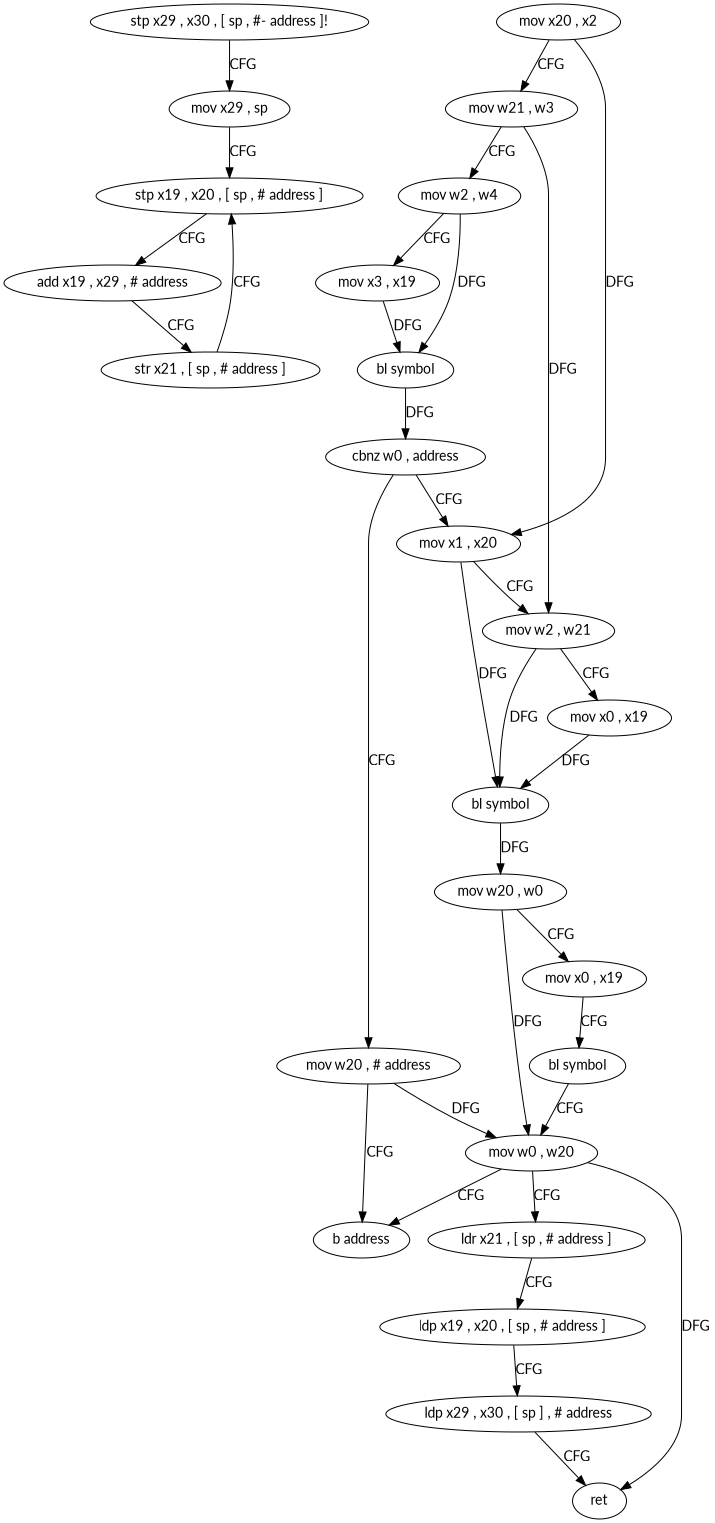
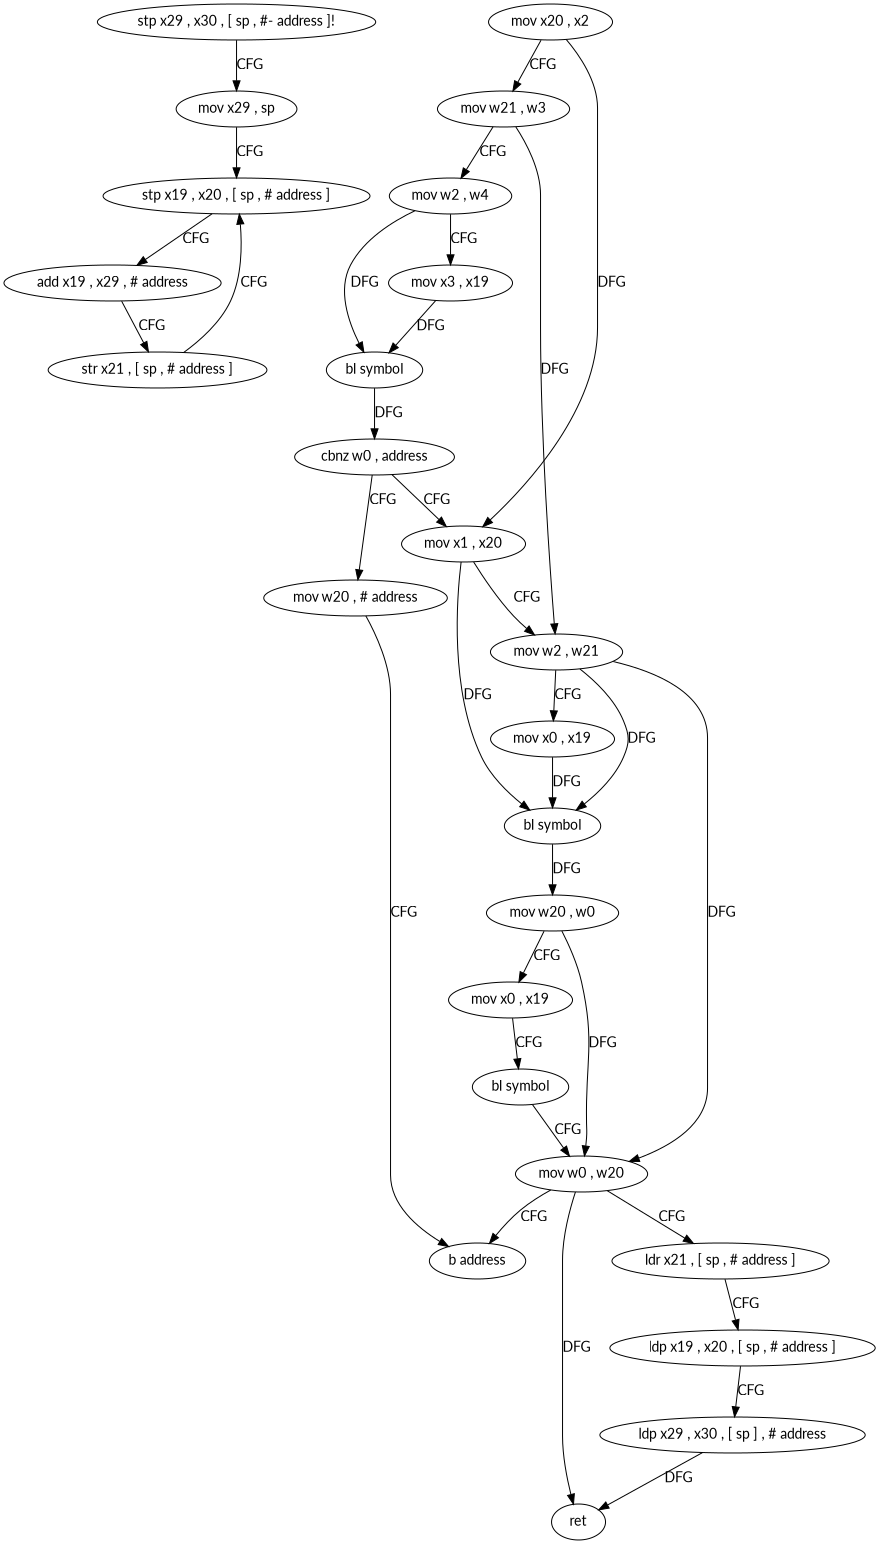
  digraph {
    fontname=Lato
    node [fontname=Lato]
    edge [fontname=Lato]
    n1 [label="stp x29 , x30 , [ sp , #- address ]!"]
    n2 [label="mov x29 , sp"]
    n3 [label="stp x19 , x20 , [ sp , # address ]"]
    n4 [label="add x19 , x29 , # address"]
    n5 [label="str x21 , [ sp , # address ]"]
    n6 [label="mov x20 , x2"]
    n7 [label="mov w21 , w3"]
    n8 [label="mov x1 , x20"]
    n9 [label="mov w2 , w4"]
    n10 [label="mov w2 , w21"]
    n11 [label="bl symbol"]
    n12 [label="mov x3 , x19"]
    n13 [label="bl symbol"]
    n14 [label="mov x0 , x19"]
    n15 [label="cbnz w0 , address"]
    n16 [label="mov w20 , # address"]
    n17 [label="b address"]
    n18 [label="mov w0 , w20"]
    n19 [label="ldr x21 , [ sp , # address ]"]
    n20 [label=ret]
    n21 [label="mov w20 , w0"]
    n22 [label="ldp x19 , x20 , [ sp , # address ]"]
    n23 [label="mov x0 , x19"]
    n24 [label="bl symbol"]
    n25 [label="ldp x29 , x30 , [ sp ] , # address"]
    n1 -> n2 [label=CFG]
    n2 -> n3 [label=CFG]
    n3 -> n4 [label=CFG]
    n4 -> n5 [label=CFG]
    n5 -> n3 [label=CFG]
    n6 -> n7 [label=CFG]
    n6 -> n8 [label=DFG]
    n7 -> n9 [label=CFG]
    n7 -> n10 [label=DFG]
    n8 -> n10 [label=CFG]
    n8 -> n11 [label=DFG]
    n9 -> n12 [label=CFG]
    n9 -> n13 [label=DFG]
    n10 -> n11 [label=DFG]
    n10 -> n14 [label=CFG]
    n11 -> n21 [label=DFG]
    n12 -> n13 [label=DFG]
    n13 -> n15 [label=DFG]
    n14 -> n11 [label=DFG]
    n15 -> n8 [label=CFG]
    n15 -> n16 [label=CFG]
    n16 -> n17 [label=CFG]
-   n16 -> n18 [label=DFG]
+   n10 -> n18 [label=DFG]
    n18 -> n17 [label=CFG]
    n18 -> n19 [label=CFG]
    n18 -> n20 [label=DFG]
    n19 -> n22 [label=CFG]
    n21 -> n18 [label=DFG]
    n21 -> n23 [label=CFG]
    n22 -> n25 [label=CFG]
    n23 -> n24 [label=CFG]
    n24 -> n18 [label=CFG]
-   n25 -> n20 [label=CFG]
+   n25 -> n20 [label=DFG]
  }
